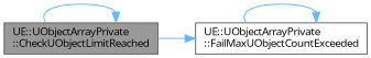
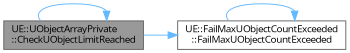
  digraph {
    rankdir=LR
    fontname="Open Sans"
    node [fontname="Open Sans" fontsize=10 shape=box style=filled]
    edge [color=steelblue1 fontname="Open Sans" fontsize=10 labelfontname=Helvetica labelfontsize=10 style=solid]
    n1 [color=gray40 fillcolor=grey60 fontcolor=black height=0.2 label="UE::UObjectArrayPrivate\l::CheckUObjectLimitReached" width=0.4]
-   n2 [color=grey40 fillcolor=white height=0.2 label="UE::UObjectArrayPrivate\l::FailMaxUObjectCountExceeded" width=0.4]
+   n2 [color=grey40 fillcolor=white height=0.2 label="UE::FailMaxUObjectCountExceeded\l::FailMaxUObjectCountExceeded" width=0.4]
    n1 -> n1
    n1 -> n2
    n2 -> n2
  }
